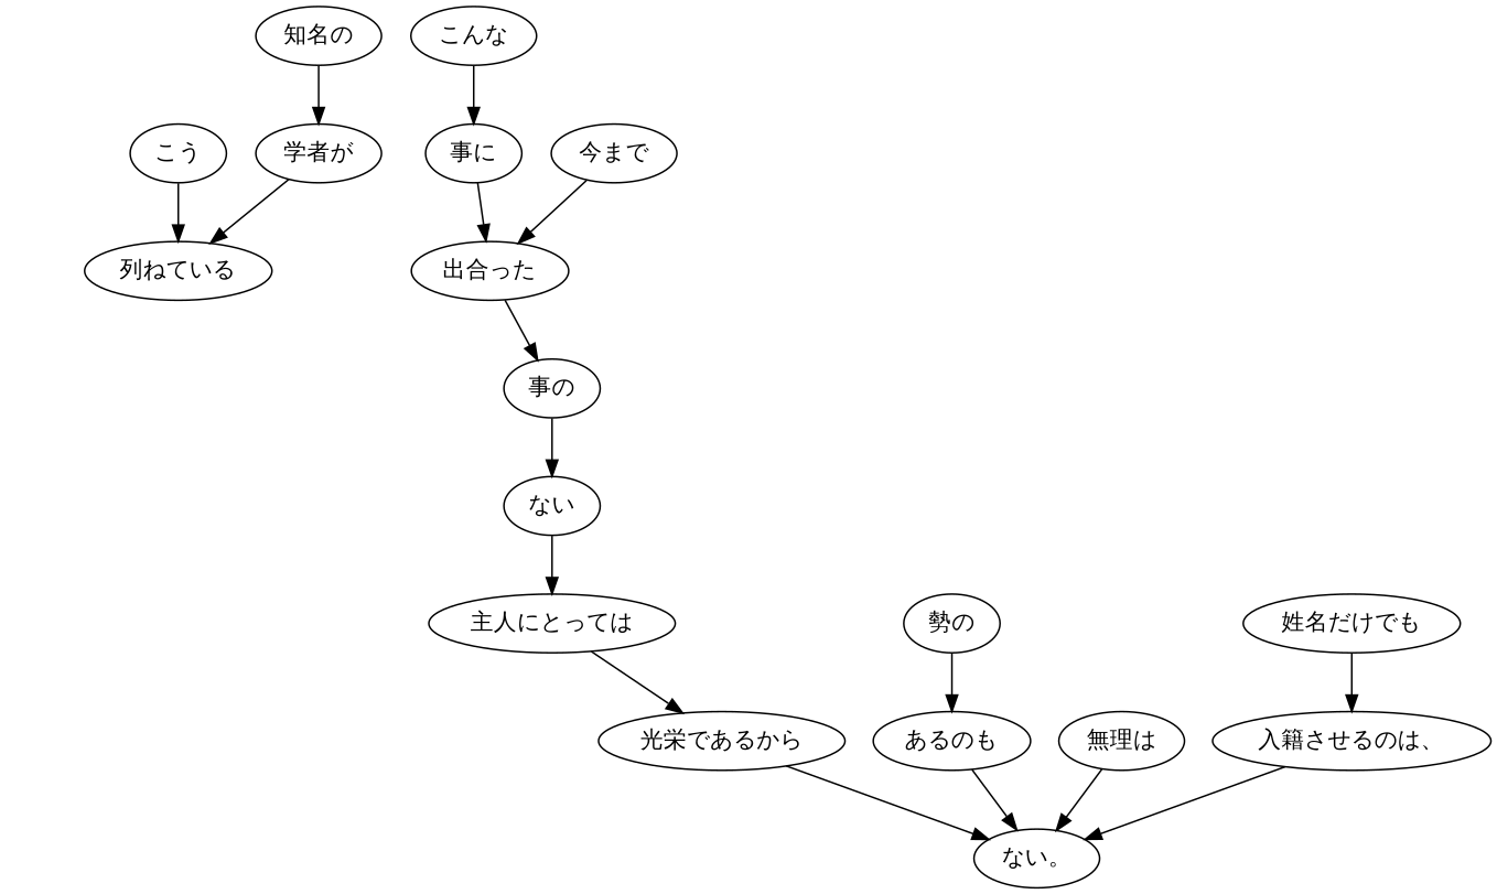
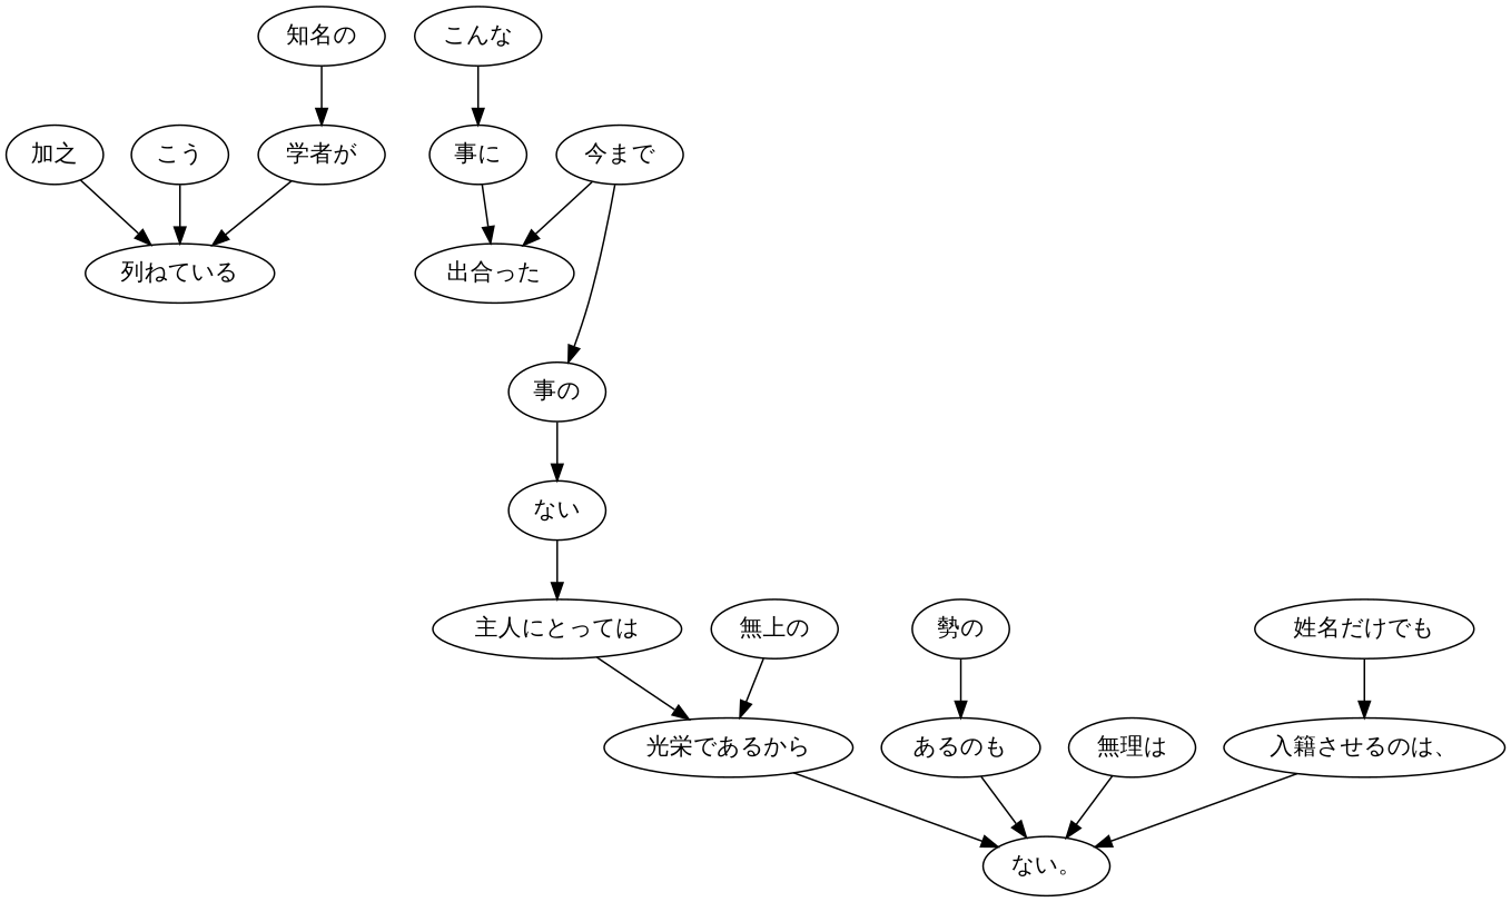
  digraph {
    fontname="Liberation Sans"
    node [fontname="Liberation Sans"]
    edge [fontname="Liberation Sans"]
+   n1 [label="加之"]
    n2 [label="列ねている"]
    n3 [label="こう"]
    n4 [label="知名の"]
    n5 [label="学者が"]
    n6 [label="入籍させるのは、"]
    n7 [label="ない。"]
    n8 [label="姓名だけでも"]
    n9 [label="今まで"]
    n10 [label="出合った"]
    n11 [label="事の"]
    n12 [label="こんな"]
    n13 [label="事に"]
    n14 [label="ない"]
    n15 [label="主人にとっては"]
    n16 [label="光栄であるから"]
+   n17 [label="無上の"]
    n18 [label="勢の"]
    n19 [label="あるのも"]
    n20 [label="無理は"]
+   n1 -> n2
    n3 -> n2
    n4 -> n5
    n5 -> n2
    n6 -> n7
    n8 -> n6
    n9 -> n10
-   n10 -> n11
+   n9 -> n11
    n11 -> n14
    n12 -> n13
    n13 -> n10
    n14 -> n15
    n15 -> n16
    n16 -> n7
+   n17 -> n16
    n18 -> n19
    n19 -> n7
    n20 -> n7
  }
